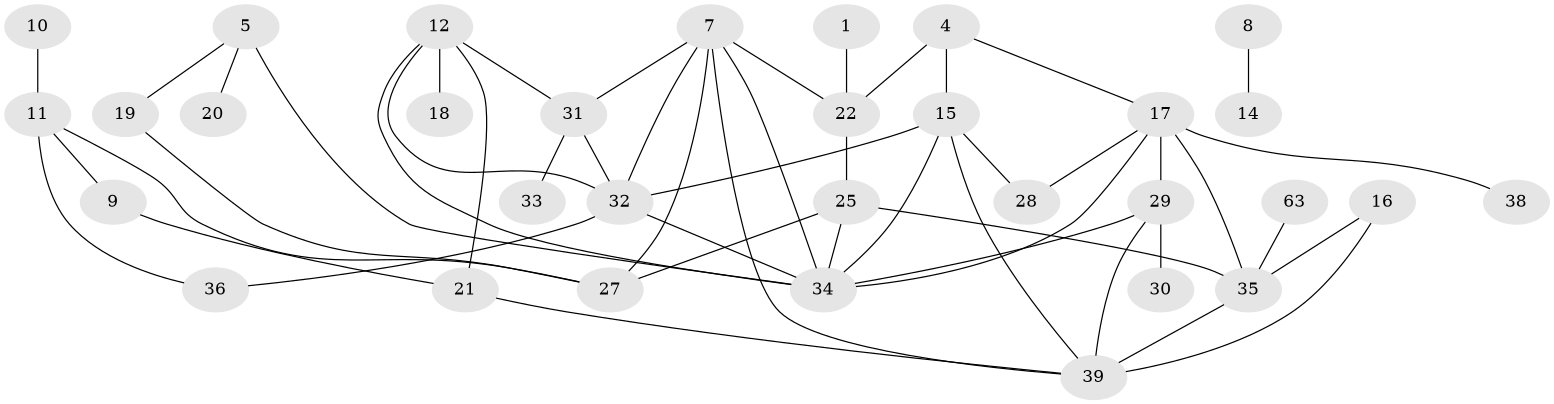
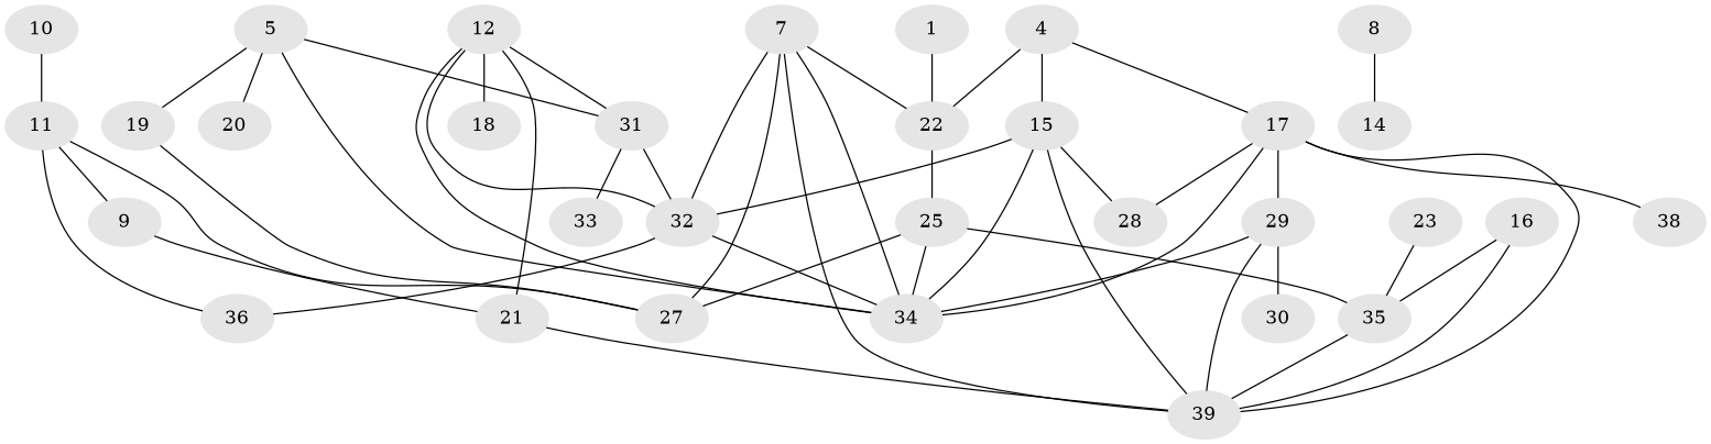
  graph {
    node [color=gray90 style=filled]
    edge [weight=1.0]
    1
    22
    25
    4
    15
    17
    34
    32
    39
    28
    n11 [label=29]
    38
    5
    19
    20
    27
    7
    31
    33
    36
    8
    14
    9
    21
    10
    11
    12
    18
    16
    35
    30
-   23 [label=63]
+   23
    1 -- 22
    22 -- 25
    25 -- 34 [weight=2.0]
    25 -- 27
    25 -- 35
    4 -- 22
    4 -- 15
    4 -- 17
    15 -- 34
    15 -- 32
    15 -- 39
    15 -- 28
    17 -- 34
-   17 -- 35
+   17 -- 39
    17 -- 28
    17 -- n11 [weight=2.0]
    17 -- 38
    32 -- 34 [weight=2.0]
    32 -- 36
    n11 -- 34
    n11 -- 39
    n11 -- 30
    5 -- 34
    5 -- 19
    5 -- 20
    19 -- 27
    7 -- 22
    7 -- 34
    7 -- 32
    7 -- 39
    7 -- 27
-   7 -- 31
+   5 -- 31
    31 -- 32
    31 -- 33
    8 -- 14
    9 -- 21
    21 -- 39
    10 -- 11
    11 -- 27
    11 -- 36
    11 -- 9
    12 -- 34
    12 -- 32
    12 -- 31
    12 -- 21
    12 -- 18
    16 -- 39
    16 -- 35
    35 -- 39
    23 -- 35
  }
